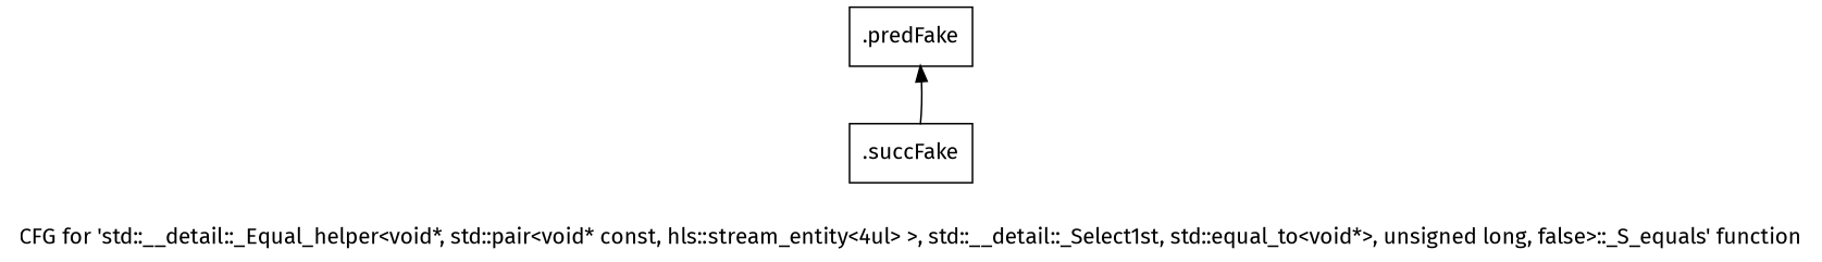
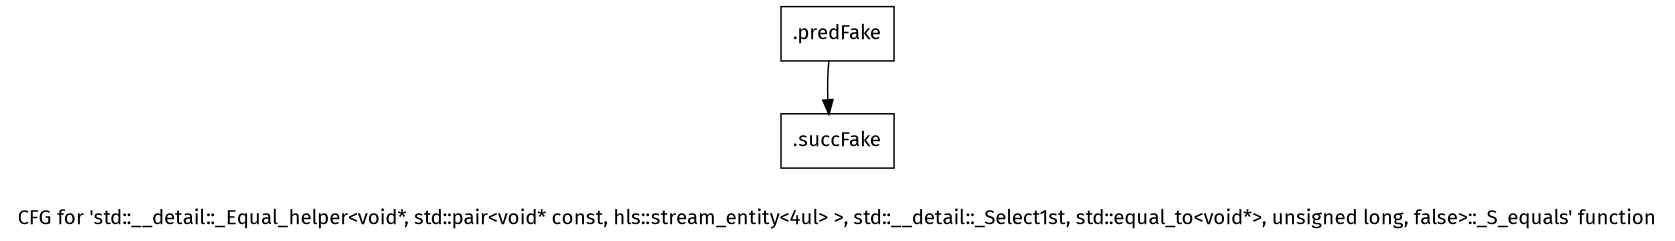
  digraph {
    label="CFG for 'std::__detail::_Equal_helper\<void*, std::pair\<void* const, hls::stream_entity\<4ul\> \>, std::__detail::_Select1st, std::equal_to\<void*\>, unsigned long, false\>::_S_equals' function"
    fontname="Fira Sans"
    node [shape=record fontname="Fira Sans"]
    n1 [label="{.predFake}"]
    n2 [filename="/mnt/xilinx/Vitis_HLS/2021.2/tps/lnx64/gcc-6.2.0/lib/gcc/x86_64-pc-linux-gnu/6.2.0/../../../../include/c++/6.2.0/bits/hashtable_policy.h" label="{.succFake}" linenumber=1331]
-   n2 -> n1 [execusionnum=1698 filename="/mnt/xilinx/Vitis_HLS/2021.2/tps/lnx64/gcc-6.2.0/lib/gcc/x86_64-pc-linux-gnu/6.2.0/../../../../include/c++/6.2.0/bits/hashtable_policy.h" fontname="Fira Sans"]
+   n1 -> n2 [execusionnum=1698 filename="/mnt/xilinx/Vitis_HLS/2021.2/tps/lnx64/gcc-6.2.0/lib/gcc/x86_64-pc-linux-gnu/6.2.0/../../../../include/c++/6.2.0/bits/hashtable_policy.h" fontname="Fira Sans"]
  }
